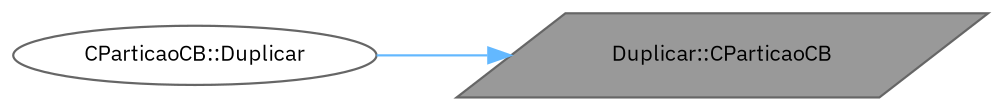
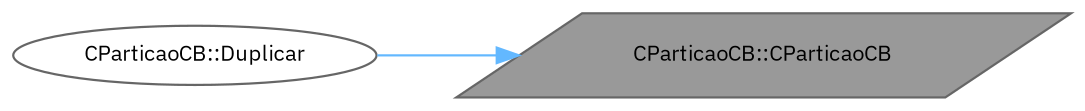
  digraph {
    rankdir=RL
    fontname="IBM Plex Sans"
    node [fontname="IBM Plex Sans" fontsize=10 style=filled]
-   n1 [color=gray40 fillcolor=grey60 fontcolor=black height=0.2 label="Duplicar::CParticaoCB" shape=parallelogram width=0.4]
+   n1 [color=gray40 fillcolor=grey60 fontcolor=black height=0.2 label="CParticaoCB::CParticaoCB" shape=parallelogram width=0.4]
    n2 [color=grey40 fillcolor=white height=0.2 label="CParticaoCB::Duplicar" shape=ellipse width=0.4]
    n1 -> n2 [color=steelblue1 dir=back fontname="IBM Plex Sans" fontsize=10 labelfontname=Helvetica labelfontsize=10 style=solid]
  }
